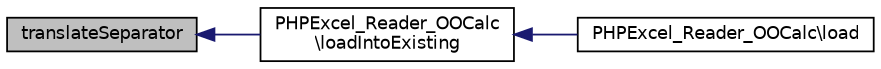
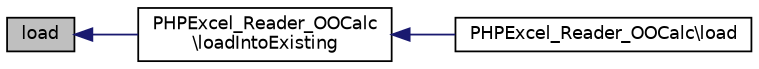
  digraph {
    rankdir=LR
    node [color=black fillcolor=white fontname=Helvetica fontsize=10 shape=record style=filled]
    edge [color=midnightblue dir=back fontname=Helvetica fontsize=10 labelfontname=Helvetica labelfontsize=10 style=solid]
-   n1 [fillcolor=grey75 fontcolor=black height=0.2 label=translateSeparator width=0.4]
+   n1 [fillcolor=grey75 fontcolor=black height=0.2 label=load width=0.4]
    n2 [height=0.2 label="PHPExcel_Reader_OOCalc\l\\loadIntoExisting" width=0.4]
    n3 [height=0.2 label="PHPExcel_Reader_OOCalc\\load" width=0.4]
    n1 -> n2
    n2 -> n3
  }
